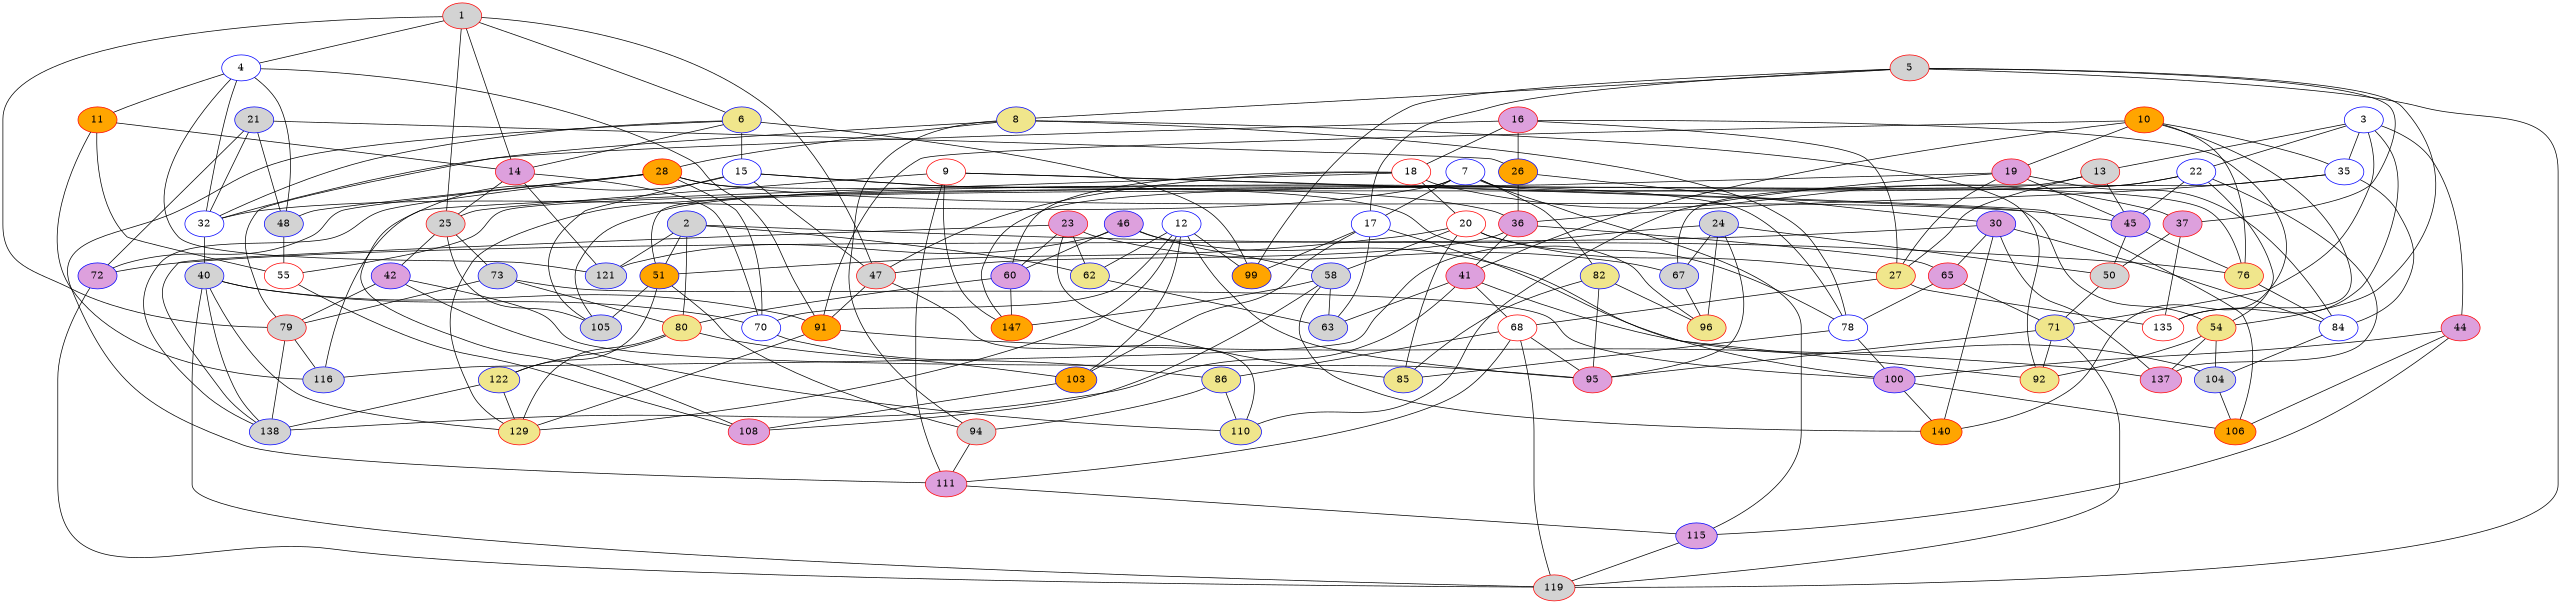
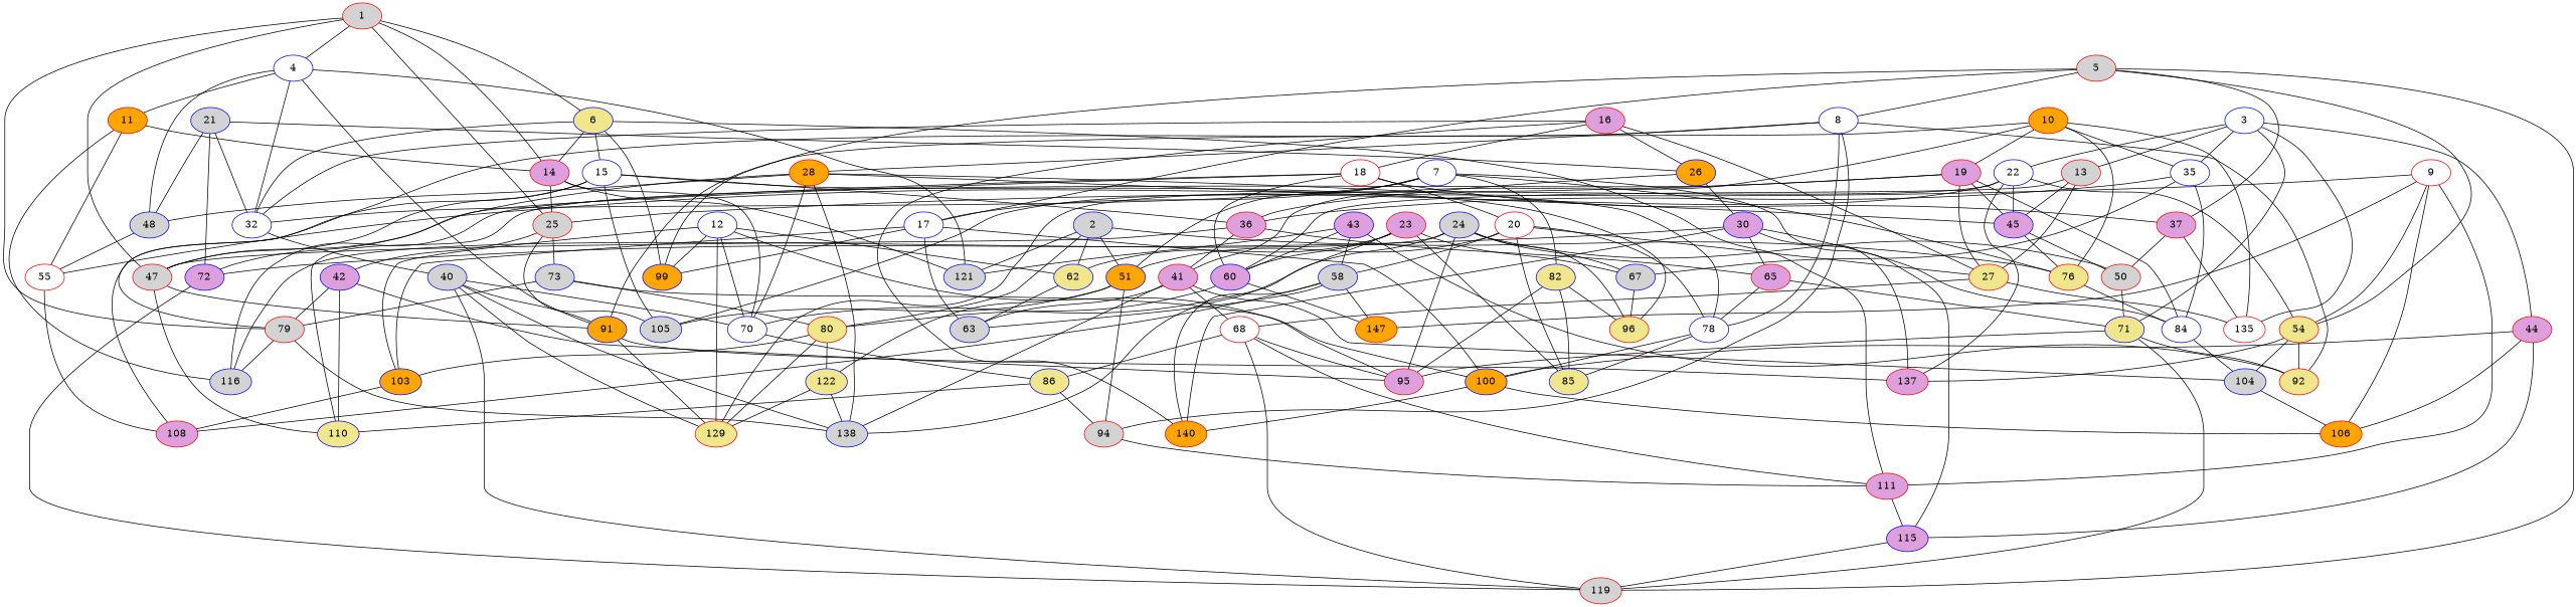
  graph {
    node [color=blue fillcolor=lightgrey style=filled]
    1 [color=red super="+66"]
    4 [fillcolor=white super="+56"]
    6 [fillcolor=khaki super="+126"]
    14 [color=red fillcolor=plum super="+114"]
    25 [color=red super="+90"]
    47 [color=red super="+81"]
    79 [color=red super="+118"]
    121
    11 [color=red fillcolor=orange]
    32 [fillcolor=white super="+102"]
    48
-   91 [color=red fillcolor=orange super="+117"]
+   91 [fillcolor=orange super="+117"]
    n13 [fillcolor=orange label=99]
    15 [fillcolor=white super="+123"]
    111 [color=red fillcolor=plum super="+127"]
    70 [fillcolor=white super="+87"]
    105
    42 [fillcolor=plum]
    73
    110 [fillcolor=khaki]
    116
    138 [super="+143"]
    2 [super="+74"]
    51 [fillcolor=orange super="+53"]
    62 [fillcolor=khaki]
    76 [color=red fillcolor=khaki super="+101"]
    80 [color=red fillcolor=khaki super="+88"]
    94 [color=red]
    122 [fillcolor=khaki]
    63
    84 [fillcolor=white super="+109"]
    103 [fillcolor=orange]
    129 [color=red fillcolor=khaki super="+133"]
    3 [fillcolor=white super="+52"]
    13 [color=red]
    22 [fillcolor=white super="+57"]
    35 [fillcolor=white super="+112"]
    44 [color=red fillcolor=plum]
    71 [fillcolor=khaki super="+134"]
    135 [color=red fillcolor=white]
    n41 [color=red fillcolor=orange label=147]
    27 [color=red fillcolor=khaki super="+31"]
    45 [fillcolor=plum super="+89"]
    54 [color=red fillcolor=khaki super="+99"]
    137 [color=red fillcolor=plum]
    36 [color=red fillcolor=plum super="+98"]
    67
    115 [fillcolor=plum]
    106 [color=red fillcolor=orange]
-   100 [fillcolor=plum super="+124"]
+   100 [fillcolor=orange super="+124"]
    119 [color=red super="+125"]
    92 [color=red fillcolor=khaki]
    95 [color=red fillcolor=plum super="+113"]
    55 [color=red fillcolor=white]
    40 [super="+142"]
    5 [color=red super="+46"]
-   8 [fillcolor=khaki super="+38"]
+   8 [fillcolor=white super="+38"]
    17 [fillcolor=white super="+61"]
    37 [color=red fillcolor=plum]
    78 [fillcolor=white super="+130"]
    28 [color=red fillcolor=orange super="+34"]
    50 [color=red]
    104
    96 [color=red fillcolor=khaki]
    108 [color=red fillcolor=plum]
    7 [fillcolor=white super="+139"]
    82 [fillcolor=khaki]
    85 [fillcolor=khaki]
    26 [fillcolor=orange super="+120"]
    30 [fillcolor=plum super="+33"]
    9 [color=red fillcolor=white super="+69"]
    10 [color=red fillcolor=orange super="+83"]
    19 [color=red fillcolor=plum super="+131"]
    41 [color=red fillcolor=plum super="+59"]
    68 [color=red fillcolor=white super="+93"]
    12 [fillcolor=white super="+39"]
    86 [fillcolor=khaki super="+128"]
    65 [color=red fillcolor=plum]
    16 [color=red fillcolor=plum super="+141"]
    18 [color=red fillcolor=white super="+64"]
    140 [color=red fillcolor=orange]
    20 [color=red fillcolor=white super="+136"]
    60 [fillcolor=plum super="+97"]
    58 [super="+132"]
    21
    72 [fillcolor=plum]
    23 [color=red fillcolor=plum super="+29"]
    24 [super="+75"]
-   43 [fillcolor=plum label=46]
+   43 [fillcolor=plum]
    1 -- 4
    1 -- 6
    1 -- 14
    1 -- 25
    1 -- 47
    1 -- 79
    4 -- 121
    4 -- 11
    4 -- 32
    4 -- 48
    4 -- 91
    6 -- 14
    6 -- 32
    6 -- n13
    6 -- 15
    6 -- 111
    14 -- 25
    14 -- 121
    14 -- 70
    25 -- 105
    25 -- 42
    25 -- 73
    47 -- 91
    47 -- 110
    79 -- 116
    79 -- 138
    11 -- 14
    11 -- 116
    11 -- 55
    32 -- 40
    48 -- 55
    91 -- 129
    91 -- 137
    15 -- 47
    15 -- 105
    15 -- 36
    15 -- 96
    15 -- 108
    111 -- 115
    70 -- 86
    42 -- 79
    42 -- 110
    42 -- 95
    73 -- 79
    73 -- 80
    73 -- 100
    2 -- 121
    2 -- 51
    2 -- 62
    2 -- 76 [weight=2]
    2 -- 80
    51 -- 105
    51 -- 94
    51 -- 122
    62 -- 63
    76 -- 84
    80 -- 122
    80 -- 103
    80 -- 129
    94 -- 111
    122 -- 138
    122 -- 129
    84 -- 104
    103 -- 108
    3 -- 13
    3 -- 22
    3 -- 35
    3 -- 44
    3 -- 71
    3 -- 135
-   13 -- n41
+   13 -- 60
    13 -- 27
    13 -- 45
    22 -- 105
    22 -- 129
    22 -- 45
    22 -- 54
    22 -- 137
    35 -- 84 [weight=2]
    35 -- 36
    35 -- 67
    44 -- 115
    44 -- 106
    44 -- 100
    71 -- 119
    71 -- 92
    71 -- 95
    27 -- 135
    27 -- 68
    45 -- 76
    45 -- 50
    54 -- 137
    54 -- 92
    54 -- 104
    36 -- 47
    36 -- 41
    36 -- 65
    67 -- 96
    115 -- 119
    100 -- 106
    100 -- 140
    55 -- 108
    40 -- 91
    40 -- 70
    40 -- 138
    40 -- 129
    40 -- 119
    5 -- n13
    5 -- 54
    5 -- 119
    5 -- 8
    5 -- 17
    5 -- 37
    8 -- 79
    8 -- 94
    8 -- 92
    8 -- 78
    8 -- 28
    17 -- n13
    17 -- 63
    17 -- 103
    17 -- 100
    37 -- 135
    37 -- 50
    78 -- 100
    78 -- 85
    28 -- 48
    28 -- 70
    28 -- 138
    28 -- 45
    28 -- 78
    28 -- 72
    50 -- 71
    104 -- 106
    7 -- 32
    7 -- 51
    7 -- 76
    7 -- 115
    7 -- 17
    7 -- 82
    82 -- 95
    82 -- 96
    82 -- 85
    26 -- 36
    26 -- 30
    30 -- 84
    30 -- 137
    30 -- 65
    30 -- 140
    30 -- 72
    9 -- 25
    9 -- 111 [weight=2]
    9 -- n41
    9 -- 54
    9 -- 106
    10 -- 91
    10 -- 76
    10 -- 35
    10 -- 135
    10 -- 19
    10 -- 41
    19 -- 110
    19 -- 84
    19 -- 27
    19 -- 45
    19 -- 55
    41 -- 138
    41 -- 63
    41 -- 104
    41 -- 68
    68 -- 111
    68 -- 119
    68 -- 95
    68 -- 86
    12 -- n13
    12 -- 70
    12 -- 62
    12 -- 103
    12 -- 129
    12 -- 95
    86 -- 110
    86 -- 94
    65 -- 71
    65 -- 78
    16 -- 32
    16 -- 27
    16 -- 26 [weight=2]
    16 -- 18
    16 -- 140
    18 -- 47
    18 -- 116
    18 -- 37
    18 -- 20
    18 -- 60
    20 -- 51
    20 -- 27
    20 -- 78
    20 -- 85
    20 -- 58
    60 -- 80
    60 -- n41
    58 -- 63
    58 -- n41
    58 -- 108
    58 -- 140
    21 -- 32
    21 -- 48
    21 -- 26
    21 -- 72
    72 -- 119
    23 -- 138
    23 -- 62
    23 -- 67
    23 -- 85
    23 -- 60
+   24 -- 70
    24 -- 116
    24 -- 67
    24 -- 95
    24 -- 50
    24 -- 96
    43 -- 121
    43 -- 92
    43 -- 60
    43 -- 58
  }
